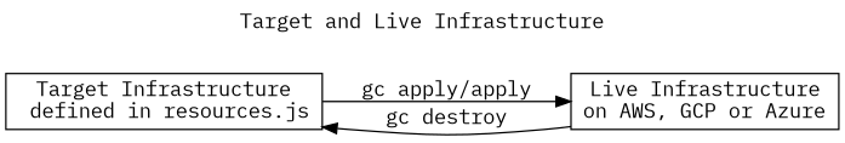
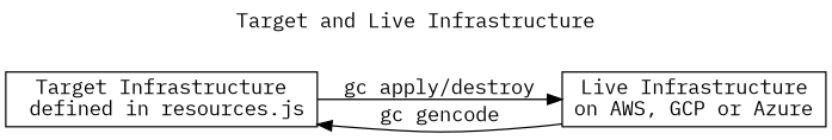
  digraph {
    fontname="IBM Plex Mono"
    label="Target and Live Infrastructure"
    labelloc=t
    rankdir=LR
    node [fontname="IBM Plex Mono" shape=box]
    edge [fontname="IBM Plex Mono"]
    n1 [label="Target Infrastructure\n defined in resources.js"]
    n2 [label="Live Infrastructure\non AWS, GCP or Azure"]
-   n1 -> n2 [label="gc apply/apply"]
-   n2 -> n1 [label="gc destroy"]
+   n1 -> n2 [label="gc apply/destroy"]
+   n2 -> n1 [label="gc gencode"]
  }
